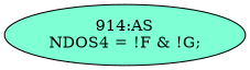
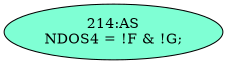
  strict digraph {
-   n1 [ast="<pyverilog.vparser.ast.Assign object at 0x7f9359f3ec90>" def_var="['NDOS4']" fillcolor=aquamarine label="914:AS\nNDOS4 = !F & !G;" statements="[]" style=filled typ=Assign use_var="['F', 'G']"]
+   n1 [ast="<pyverilog.vparser.ast.Assign object at 0x7f9359f3ec90>" def_var="['NDOS4']" fillcolor=aquamarine label="214:AS\nNDOS4 = !F & !G;" statements="[]" style=filled typ=Assign use_var="['F', 'G']"]
  }
